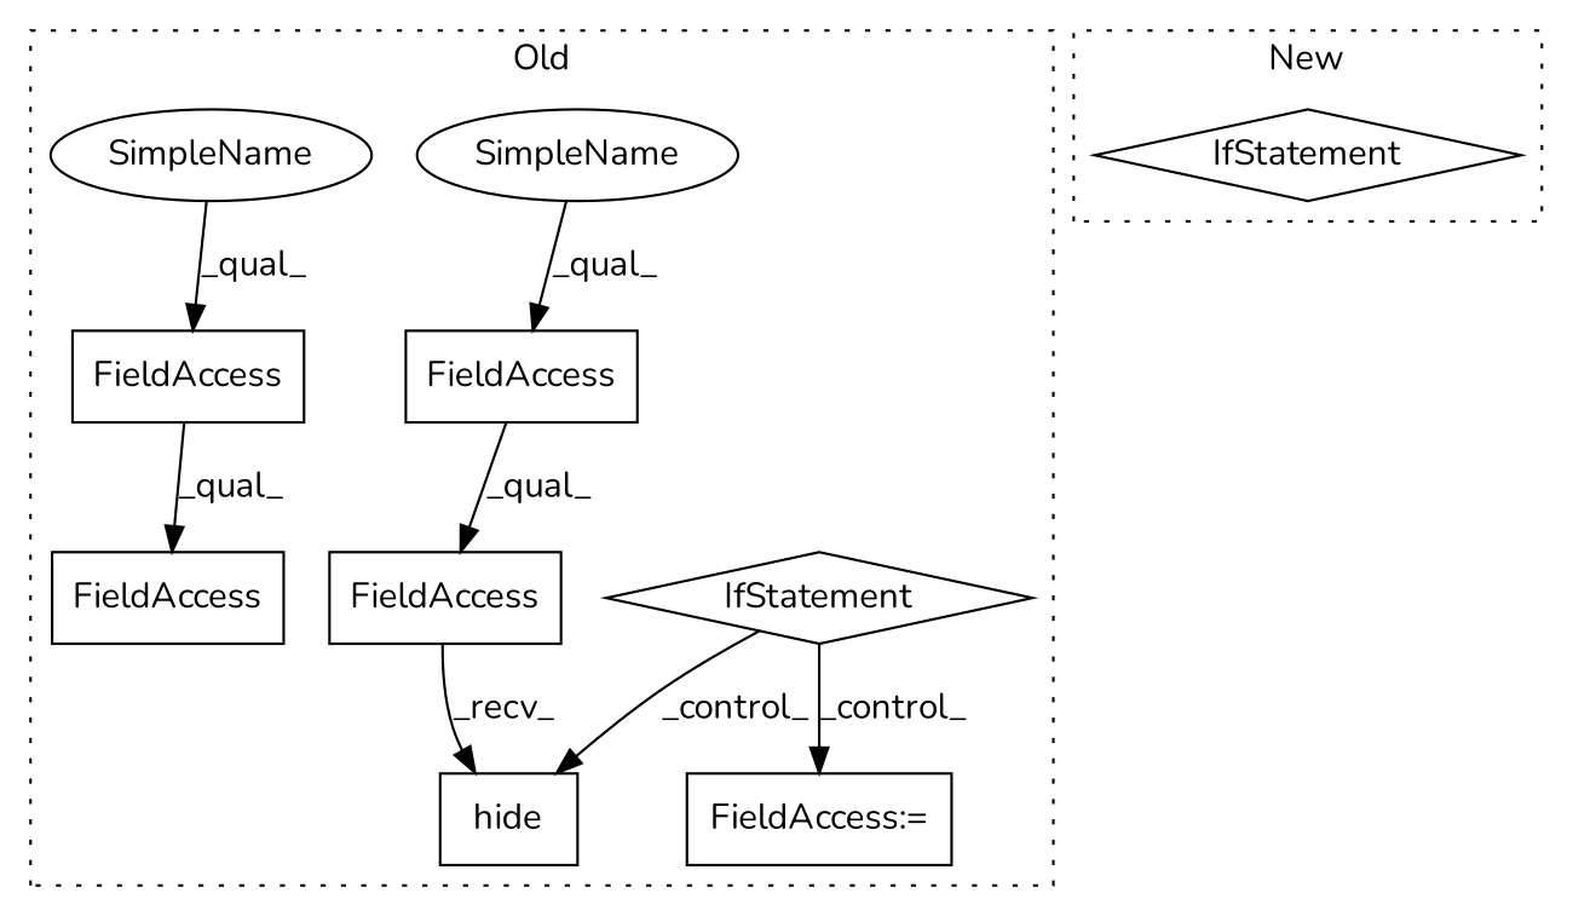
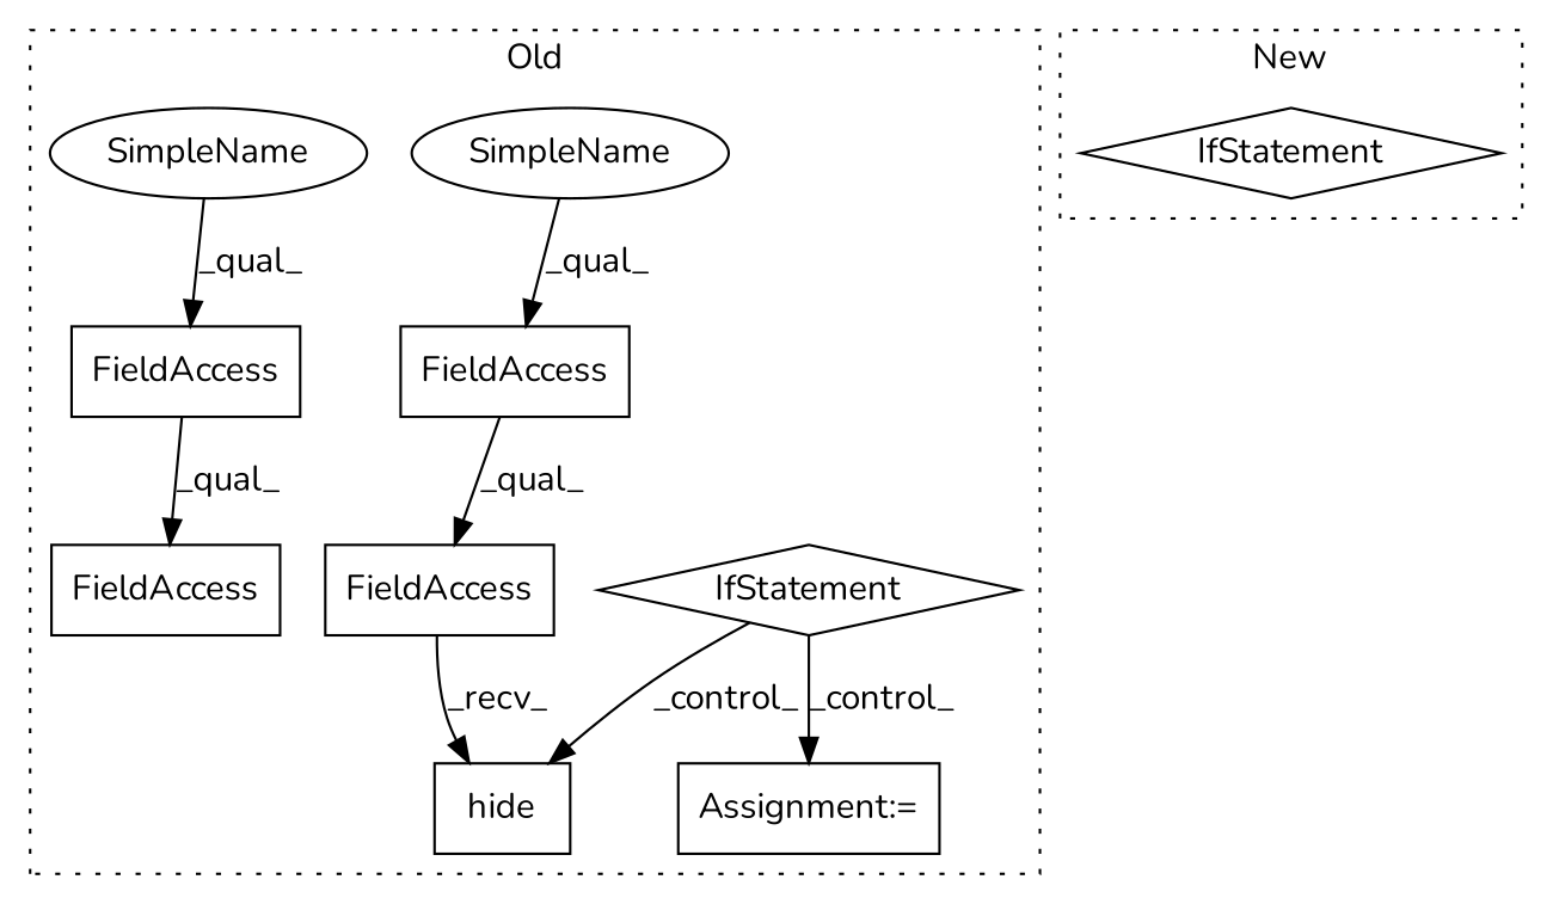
  digraph {
    fontname=Nunito
    node [a=22 l="4,2" s=8576 shape=box fontname=Nunito]
    edge [fontname=Nunito]
    n1 [a=32 l=6 label=hide s=8608]
    n2 [a=25 label=IfStatement s="8551,8566" shape=diamond]
-   n3 [a=7 l=38 label="FieldAccess:=" s=8919]
+   n3 [a=7 l=38 label="Assignment:=" s=8919]
    n4 [l=31 label=FieldAccess]
    n5 [l=12 label=FieldAccess]
    n6 [l=12 label=FieldAccess s=8967]
    n7 [l=31 label=FieldAccess s=8967]
    n8 [a=42 l=4 label=SimpleName shape=ellipse]
    n9 [a=42 l=4 label=SimpleName s=8967 shape=ellipse]
    n10 [a=25 label=IfStatement s="8451,8465" shape=diamond]
    subgraph cluster_1 {
      label=Old
      style=dotted
      n1
      n2
      n3
      n4
      n5
      n6
      n7
      n8
      n9
    }
    subgraph cluster_2 {
      label=New
      style=dotted
      n10
    }
    n2 -> n1 [label=_control_]
    n2 -> n3 [label=_control_]
    n4 -> n1 [label=_recv_]
    n5 -> n4 [label=_qual_]
    n6 -> n7 [label=_qual_]
    n8 -> n5 [label=_qual_]
    n9 -> n6 [label=_qual_]
  }
